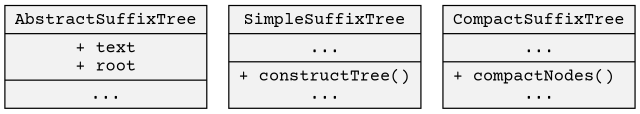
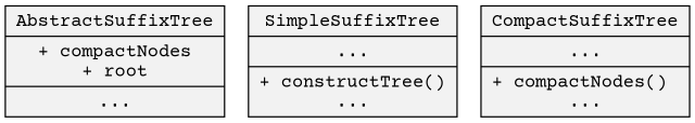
  digraph {
    fontname="Courier Prime"
    node [fillcolor=gray95 shape=record style=filled fontname="Courier Prime"]
-   n1 [label="{AbstractSuffixTree|+ text\n+ root|...}"]
+   n1 [label="{AbstractSuffixTree|+ compactNodes\n+ root|...}"]
    n2 [label="{SimpleSuffixTree|...| + constructTree()\l...}"]
    n3 [label="{CompactSuffixTree|...| + compactNodes()\l...}"]
  }
